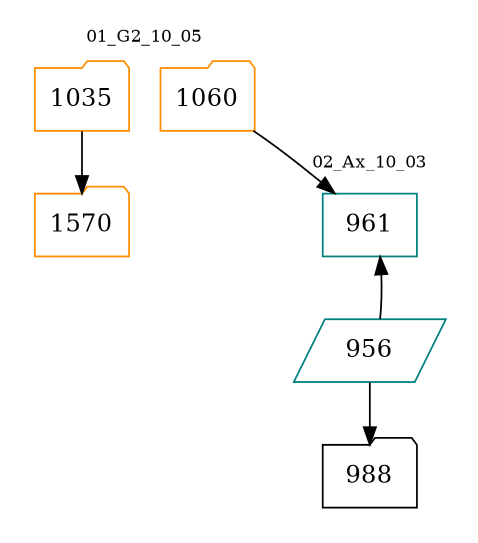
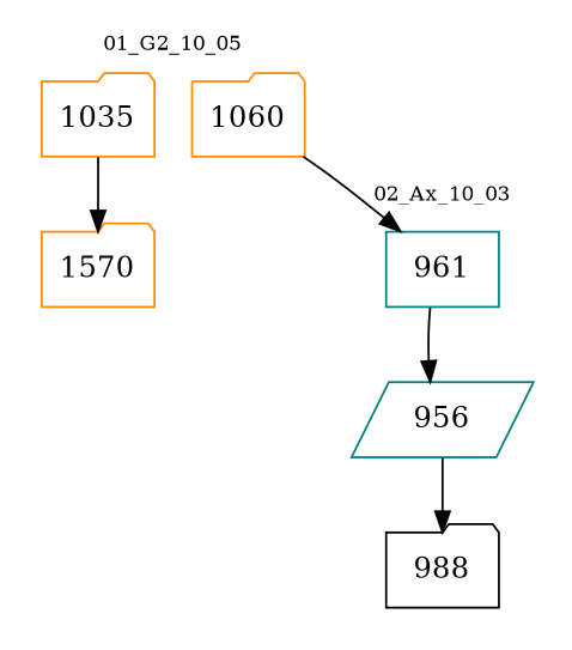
  digraph {
    node [color=darkorange shape=folder]
    edge [color=black]
    n1 [color=teal label=961 shape=box]
    n2 [color=teal label=956 shape=parallelogram]
    n3 [color=black label=988]
    n4 [label=1060]
    n5 [label=1035]
    n6 [label=1570]
    subgraph cluster_1 {
      color=white
      fontsize=10
      label="02_Ax_10_03"
      n1
      n2
      n3
    }
    subgraph cluster_2 {
      color=white
      fontsize=10
      label="01_G2_10_05"
      n4
      n5
      n6
    }
-   n2 -> n1
+   n1 -> n2
    n2 -> n3
    n4 -> n1
    n5 -> n6
  }
